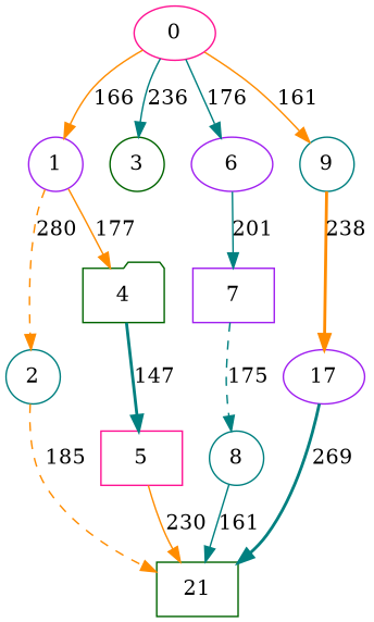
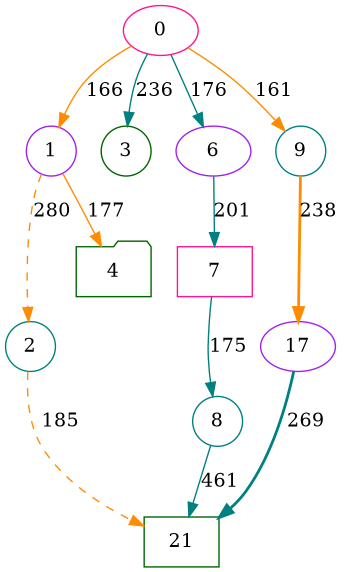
  digraph {
    node [color=deeppink shape=circle]
    edge [color=darkorange style=solid]
    0 [shape=ellipse]
    1 [color=purple]
    3 [color=darkgreen]
    6 [color=purple shape=ellipse]
    9 [color=teal]
    2 [color=teal]
    4 [color=darkgreen shape=folder]
-   7 [color=purple shape=box]
+   7 [shape=box]
    n9 [color=purple label=17 shape=ellipse]
    n10 [color=darkgreen label=21 shape=box]
-   5 [shape=box]
    8 [color=teal]
    0 -> 1 [label=166]
    0 -> 3 [color=teal label=236]
    0 -> 6 [color=teal label=176]
    0 -> 9 [label=161]
    1 -> 2 [label=280 style=dashed]
    1 -> 4 [label=177]
    6 -> 7 [color=teal label=201]
    9 -> n9 [label=238 style=bold]
    2 -> n10 [label=185 style=dashed]
-   4 -> 5 [color=teal label=147 style=bold]
-   7 -> 8 [color=teal label=175 style=dashed]
+   7 -> 8 [color=teal label=175]
    n9 -> n10 [color=teal label=269 style=bold]
-   5 -> n10 [label=230]
-   8 -> n10 [color=teal label=161]
+   8 -> n10 [color=teal label=461]
  }
